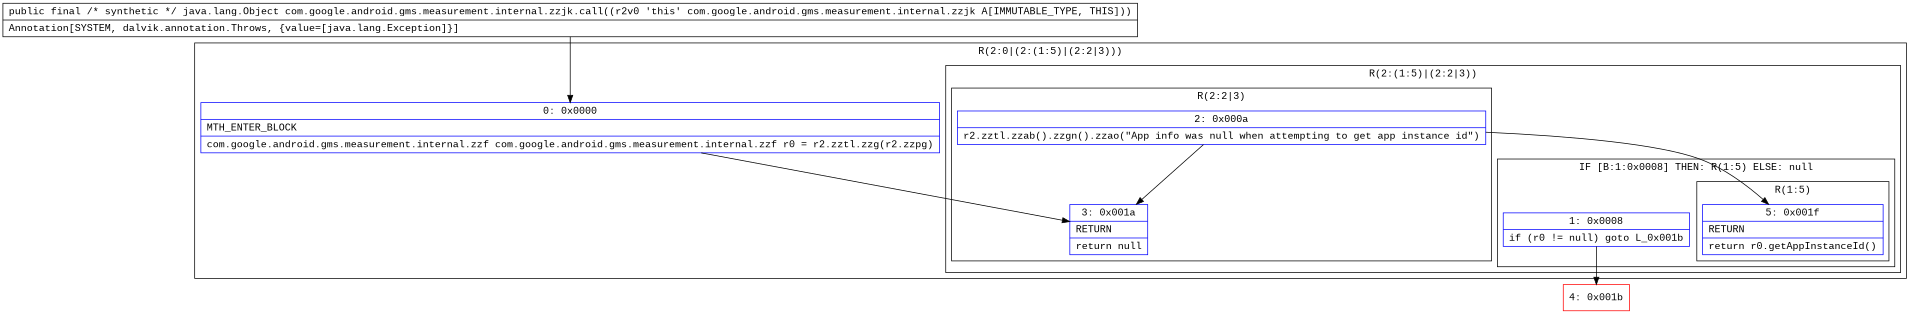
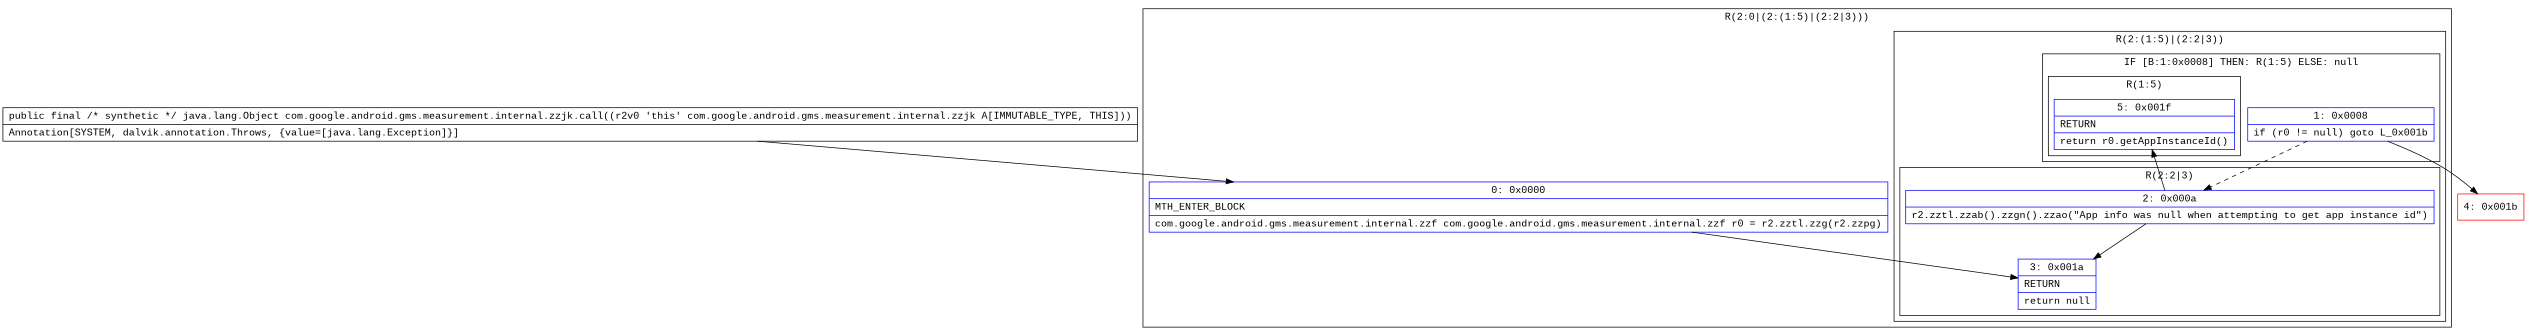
  digraph {
    fontname="Liberation Mono"
    node [color=blue fontname="Liberation Mono" shape=record]
    edge [fontname="Liberation Mono"]
    n1 [label="{5\:\ 0x001f|RETURN\l|return r0.getAppInstanceId()\l}"]
    n2 [label="{1\:\ 0x0008|if (r0 != null) goto L_0x001b\l}"]
    n3 [label="{2\:\ 0x000a|r2.zztl.zzab().zzgn().zzao(\"App info was null when attempting to get app instance id\")\l}"]
    n4 [label="{3\:\ 0x001a|RETURN\l|return null\l}"]
    n5 [label="{0\:\ 0x0000|MTH_ENTER_BLOCK\l|com.google.android.gms.measurement.internal.zzf com.google.android.gms.measurement.internal.zzf r0 = r2.zztl.zzg(r2.zzpg)\l}"]
    n6 [color=red label="{4\:\ 0x001b}"]
    n7 [label="{public final \/* synthetic *\/ java.lang.Object com.google.android.gms.measurement.internal.zzjk.call((r2v0 'this' com.google.android.gms.measurement.internal.zzjk A[IMMUTABLE_TYPE, THIS]))  | Annotation[SYSTEM, dalvik.annotation.Throws, \{value=[java.lang.Exception]\}]\l}" color=""]
    subgraph cluster_1 {
      label="R(2:0|(2:(1:5)|(2:2|3)))"
      n5
      subgraph cluster_2 {
        label="R(2:(1:5)|(2:2|3))"
        subgraph cluster_3 {
          label="IF [B:1:0x0008] THEN: R(1:5) ELSE: null"
          n2
          subgraph cluster_4 {
            label="R(1:5)"
            n1
          }
        }
        subgraph cluster_5 {
          label="R(2:2|3)"
          n3
          n4
        }
      }
    }
+   n2 -> n3 [style=dashed]
    n2 -> n6
    n3 -> n1
    n3 -> n4
    n5 -> n4
    n7 -> n5
  }
